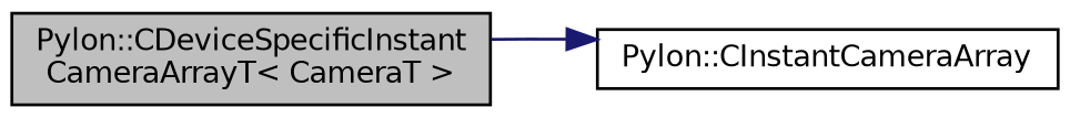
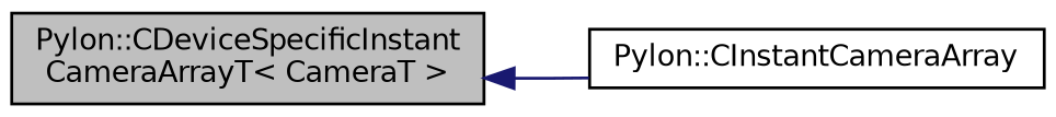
  digraph {
    rankdir=LR
    node [color=black fontname=Helvetica fontsize=10 shape=record style=filled]
    n1 [fillcolor=grey75 fontcolor=black height=0.2 label="Pylon::CDeviceSpecificInstant\lCameraArrayT\< CameraT \>" width=0.4]
    n2 [fillcolor=white height=0.2 label="Pylon::CInstantCameraArray" width=0.4]
-   n2 -> n1 [color=midnightblue dir=back fontname=Helvetica fontsize=10 labelfontname=Helvetica labelfontsize=10 style=solid]
+   n1 -> n2 [color=midnightblue dir=back fontname=Helvetica fontsize=10 labelfontname=Helvetica labelfontsize=10 style=solid]
  }
